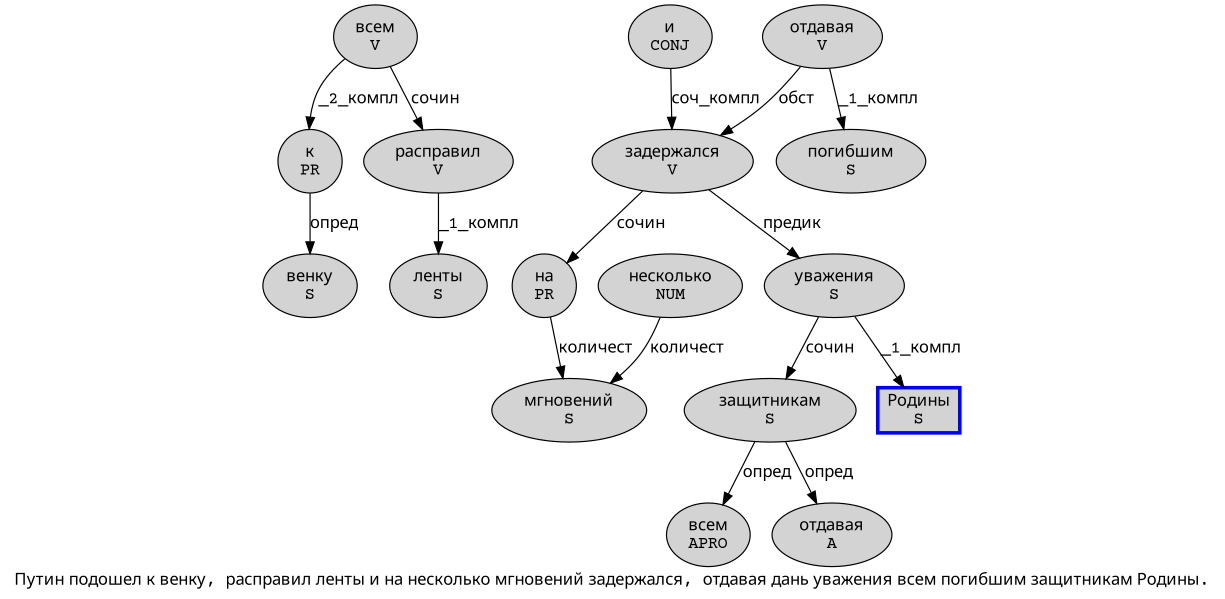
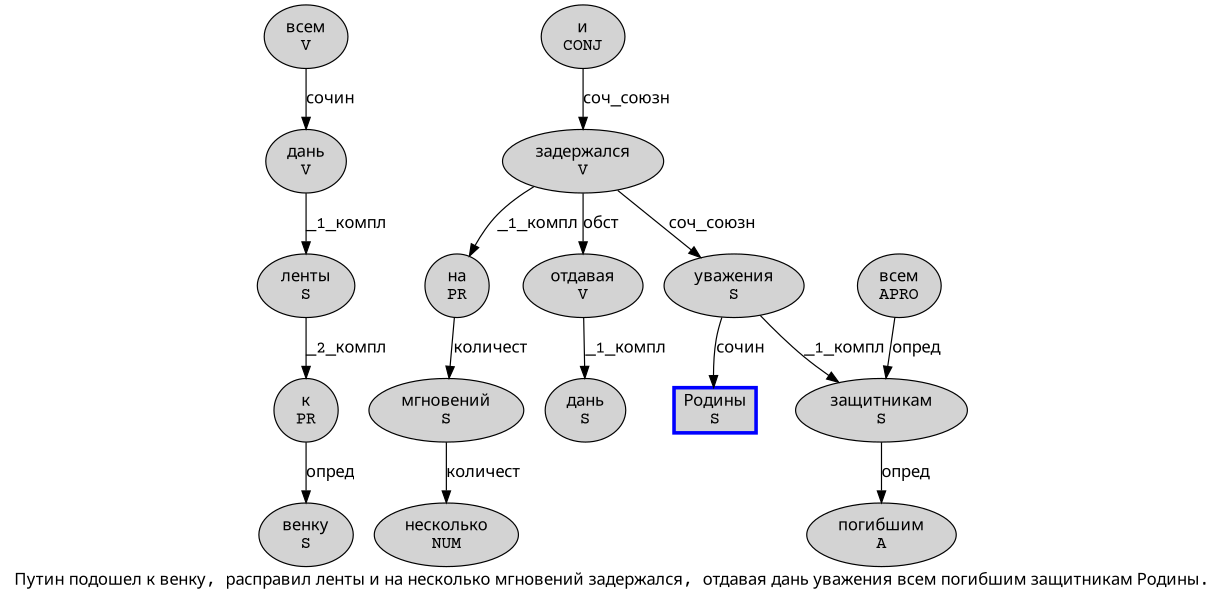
  digraph {
    fontname="Courier Prime"
    label="Путин подошел к венку, расправил ленты и на несколько мгновений задержался, отдавая дань уважения всем погибшим защитникам Родины."
    node [fillcolor=lightgray fontname="Courier Prime" penwidth=1 shape=ellipse style=filled]
    edge [fontname="Courier Prime"]
    n1 [label="всем\nV"]
    n2 [label="к\nPR"]
-   n3 [label="расправил\nV"]
+   n3 [label="дань\nV"]
    n4 [label="венку\nS"]
    n5 [label="ленты\nS"]
    n6 [label="и\nCONJ"]
    n7 [label="задержался\nV"]
    n8 [label="на\nPR"]
    n9 [label="отдавая\nV"]
    n10 [label="уважения\nS"]
    n11 [label="мгновений\nS"]
    n12 [label="несколько\nNUM"]
-   n13 [label="погибшим\nS"]
+   n13 [label="дань\nS"]
    n14 [label="защитникам\nS"]
    n15 [color=blue label="Родины\nS" penwidth=3 shape=box]
    n16 [label="всем\nAPRO"]
-   n17 [label="отдавая\nA"]
-   n1 -> n2 [label="_2_компл"]
+   n17 [label="погибшим\nA"]
+   n5 -> n2 [label="_2_компл"]
    n1 -> n3 [label="сочин"]
    n2 -> n4 [label="опред"]
    n3 -> n5 [label="_1_компл"]
-   n6 -> n7 [label="соч_компл"]
-   n7 -> n8 [label="сочин"]
-   n9 -> n7 [label="обст"]
-   n7 -> n10 [label="предик"]
+   n6 -> n7 [label="соч_союзн"]
+   n7 -> n8 [label="_1_компл"]
+   n7 -> n9 [label="обст"]
+   n7 -> n10 [label="соч_союзн"]
    n8 -> n11 [label="количест"]
    n9 -> n13 [label="_1_компл"]
-   n10 -> n14 [label="сочин"]
-   n10 -> n15 [label="_1_компл"]
-   n12 -> n11 [label="количест"]
-   n14 -> n16 [label="опред"]
+   n10 -> n14 [label="_1_компл"]
+   n10 -> n15 [label="сочин"]
+   n11 -> n12 [label="количест"]
+   n16 -> n14 [label="опред"]
    n14 -> n17 [label="опред"]
  }
